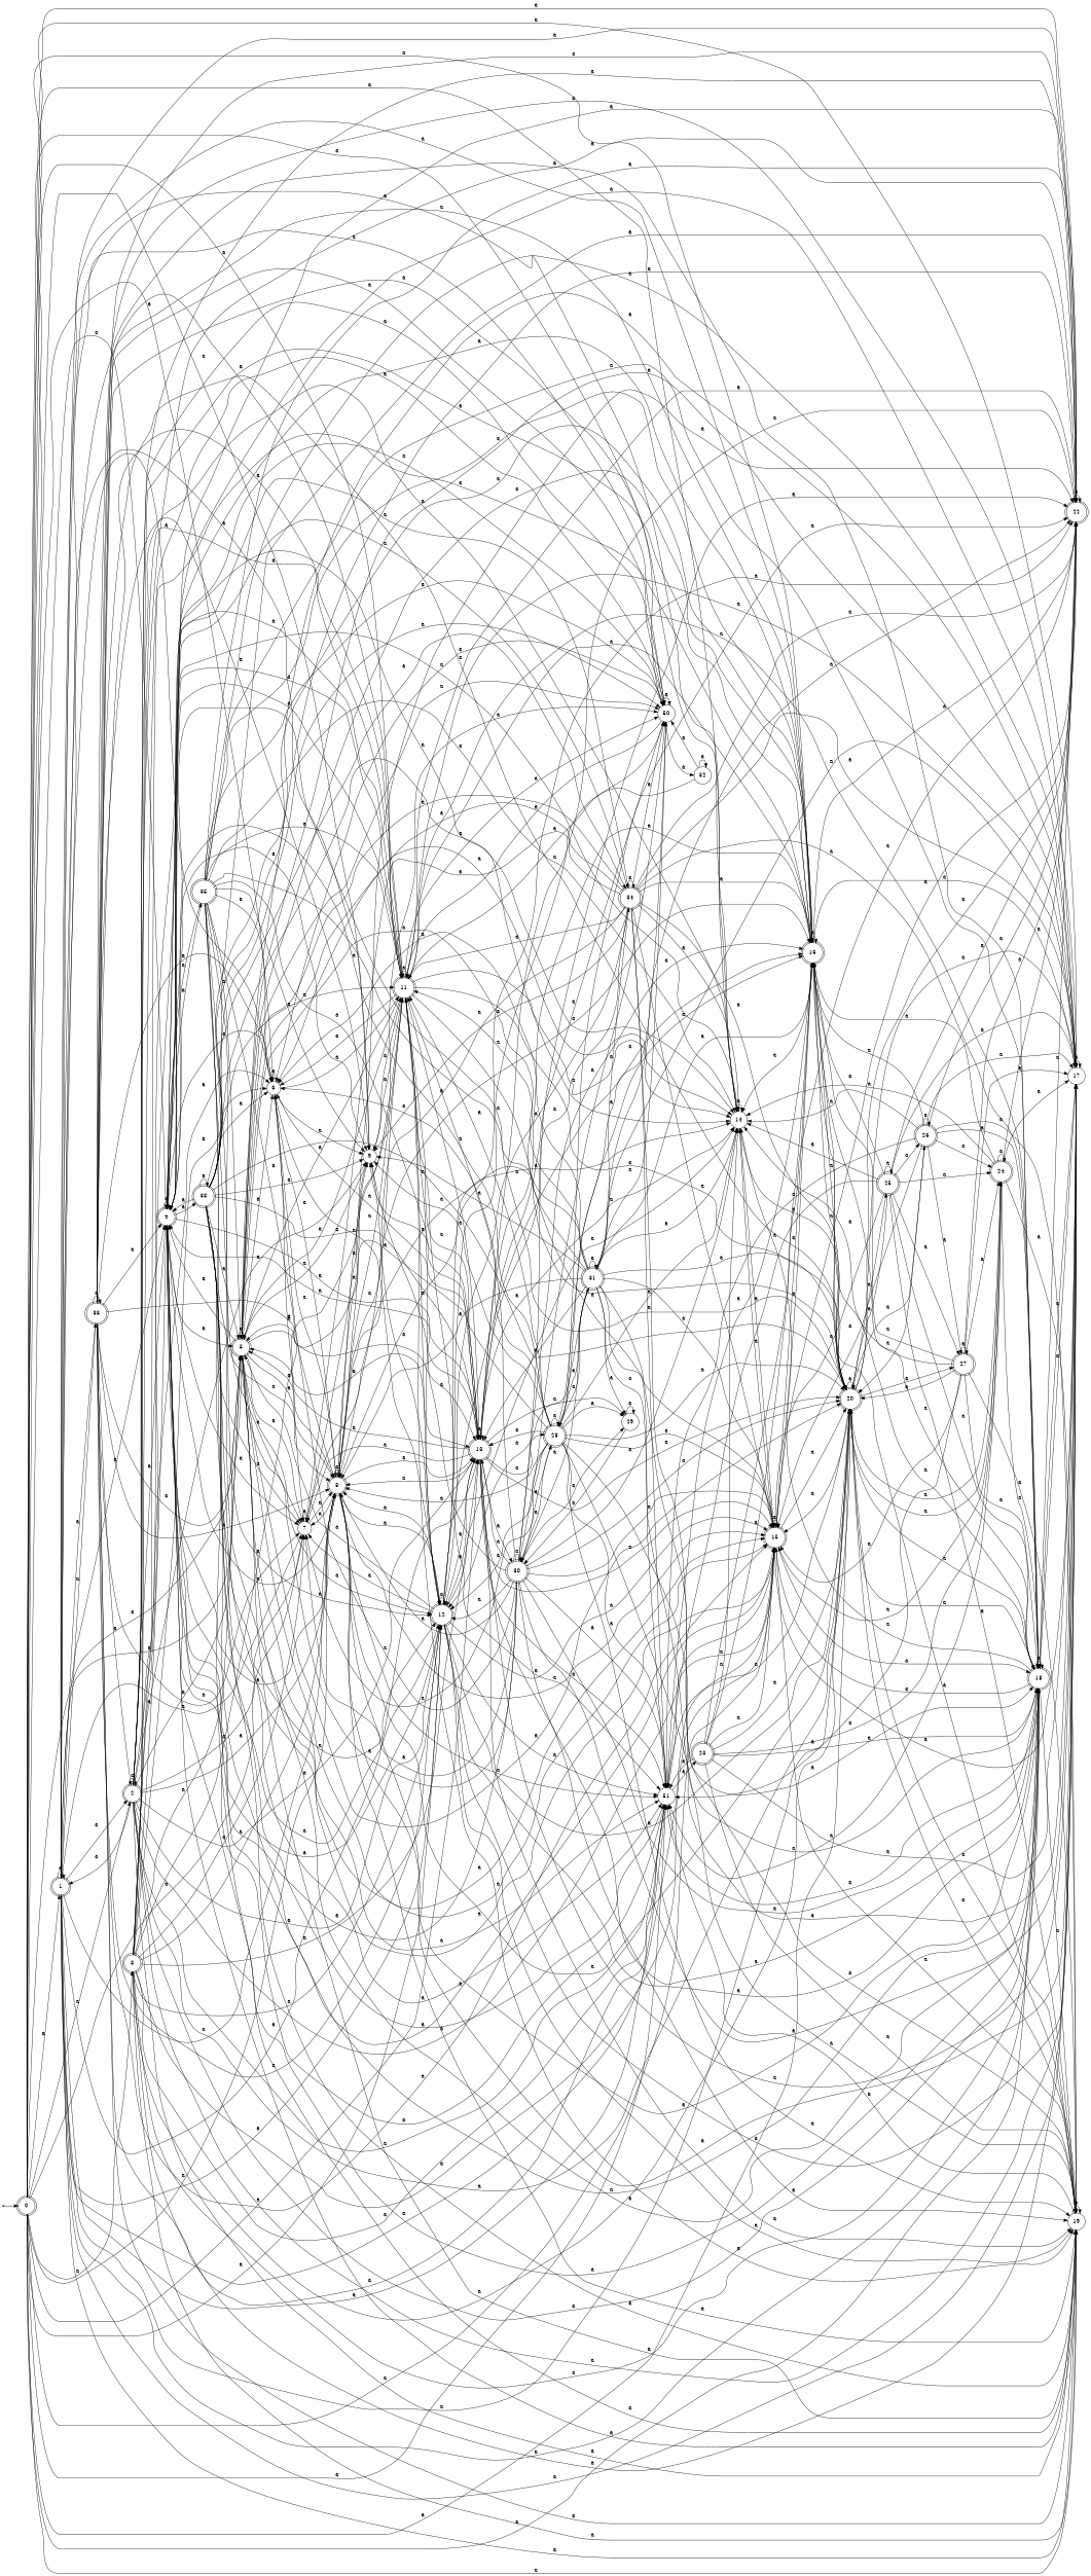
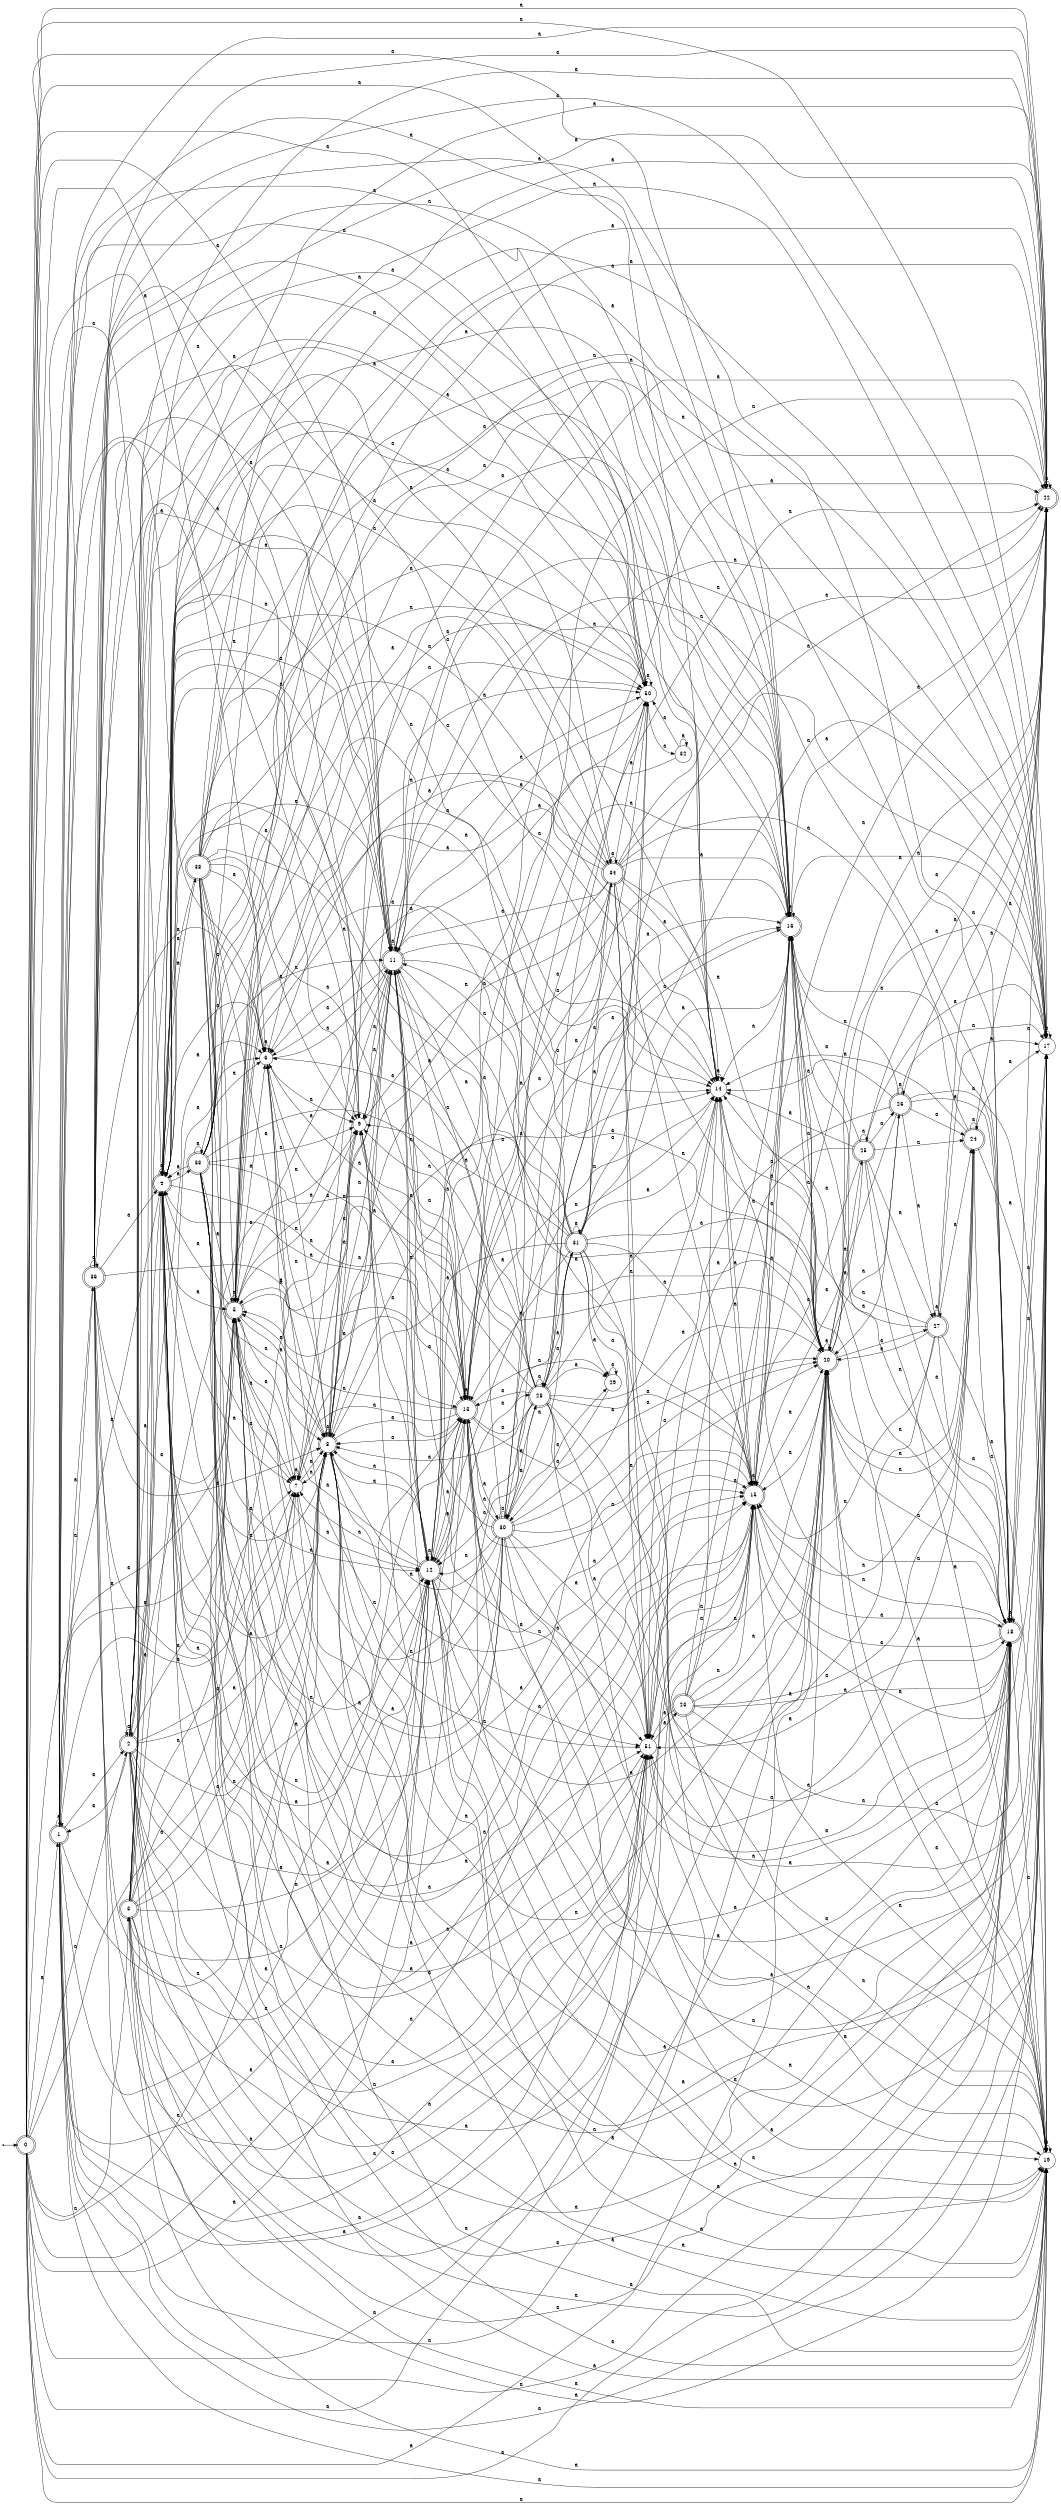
  digraph {
    rankdir=LR
    node [shape=doublecircle]
    dummy0 [shape=point]
    0
    1
    2
    3
    4
    5
    6 [shape=circle]
    7 [shape=circle]
    8
    9 [shape=circle]
    n12 [label=50 shape=circle]
    11
    12
    13
    14 [shape=circle]
    15
    16
    17 [shape=circle]
    18
    19 [shape=circle]
    20
    n23 [label=51 shape=circle]
    22
    36
    33
    34
-   35
+   35 [label=38]
    32 [shape=circle]
    28
    29 [shape=circle]
    30
    24
    25
    26
    27
    23
    31
    dummy0 -> 0
    0 -> 1 [label=a]
    0 -> 2 [label=a]
    0 -> 3 [label=a]
    0 -> 4 [label=a]
    0 -> 5 [label=a]
    0 -> 6 [label=a]
    0 -> 7 [label=a]
    0 -> 8 [label=a]
    0 -> 9 [label=a]
    0 -> n12 [label=a]
    0 -> 11 [label=a]
    0 -> 12 [label=a]
    0 -> 13 [label=a]
    0 -> 14 [label=a]
    0 -> 15 [label=a]
    0 -> 16 [label=a]
    0 -> 17 [label=a]
    0 -> 18 [label=a]
    0 -> 19 [label=a]
    0 -> 20 [label=a]
    0 -> n23 [label=a]
    0 -> 22 [label=a]
    1 -> 1 [label=a]
    1 -> 2 [label=a]
    1 -> 4 [label=a]
    1 -> 5 [label=a]
    1 -> 6 [label=a]
    1 -> 7 [label=a]
    1 -> 8 [label=a]
    1 -> 9 [label=a]
    1 -> n12 [label=a]
    1 -> 11 [label=a]
    1 -> 12 [label=a]
    1 -> 13 [label=a]
    1 -> 14 [label=a]
    1 -> 15 [label=a]
    1 -> 16 [label=a]
    1 -> 17 [label=a]
    1 -> 18 [label=a]
    1 -> 19 [label=a]
    1 -> 20 [label=a]
    1 -> n23 [label=a]
    1 -> 22 [label=a]
    1 -> 36 [label=a]
    2 -> 1 [label=a]
    2 -> 2 [label=a]
    2 -> 4 [label=a]
    2 -> 5 [label=a]
    2 -> 6 [label=a]
    2 -> 7 [label=a]
    2 -> 8 [label=a]
    2 -> 9 [label=a]
    2 -> n12 [label=a]
    2 -> 11 [label=a]
    2 -> 12 [label=a]
    2 -> 13 [label=a]
    2 -> 14 [label=a]
    2 -> 15 [label=a]
    2 -> 16 [label=a]
    2 -> 17 [label=a]
    2 -> 18 [label=a]
    2 -> 19 [label=a]
    2 -> 20 [label=a]
    2 -> n23 [label=a]
    2 -> 22 [label=a]
    3 -> 4 [label=a]
    3 -> 5 [label=a]
    3 -> 6 [label=a]
    3 -> 7 [label=a]
    3 -> 8 [label=a]
    3 -> 9 [label=a]
    3 -> n12 [label=a]
    3 -> 11 [label=a]
    3 -> 12 [label=a]
    3 -> 13 [label=a]
    3 -> 14 [label=a]
    3 -> 15 [label=a]
    3 -> 16 [label=a]
    3 -> 17 [label=a]
    3 -> 18 [label=a]
    3 -> 19 [label=a]
    3 -> 20 [label=a]
    3 -> n23 [label=a]
    3 -> 22 [label=a]
    4 -> 4 [label=a]
    4 -> 5 [label=a]
    4 -> 6 [label=a]
    4 -> 7 [label=a]
    4 -> 8 [label=a]
    4 -> 9 [label=a]
    4 -> n12 [label=a]
    4 -> 11 [label=a]
    4 -> 12 [label=a]
    4 -> 13 [label=a]
    4 -> 14 [label=a]
    4 -> 15 [label=a]
    4 -> 16 [label=a]
    4 -> 17 [label=a]
    4 -> 18 [label=a]
    4 -> 19 [label=a]
    4 -> 20 [label=a]
    4 -> n23 [label=a]
    4 -> 22 [label=a]
    4 -> 33 [label=a]
    4 -> 34 [label=a]
    4 -> 35 [label=a]
    5 -> 4 [label=a]
    5 -> 5 [label=a]
    5 -> 6 [label=a]
    5 -> 7 [label=a]
    5 -> 8 [label=a]
    5 -> 9 [label=a]
    5 -> n12 [label=a]
    5 -> 11 [label=a]
    5 -> 12 [label=a]
    5 -> 13 [label=a]
    5 -> 14 [label=a]
    5 -> 15 [label=a]
    5 -> 16 [label=a]
    5 -> 17 [label=a]
    5 -> 18 [label=a]
    5 -> 19 [label=a]
    5 -> 20 [label=a]
    5 -> n23 [label=a]
    5 -> 22 [label=a]
    6 -> 6 [label=a]
    6 -> 7 [label=a]
    6 -> 8 [label=a]
    6 -> 9 [label=a]
    6 -> n12 [label=a]
    6 -> 11 [label=a]
    7 -> 7 [label=a]
    7 -> 8 [label=a]
    8 -> 4 [label=a]
    8 -> 5 [label=a]
    8 -> 6 [label=a]
    8 -> 7 [label=a]
    8 -> 8 [label=a]
    8 -> 9 [label=a]
    8 -> n12 [label=a]
    8 -> 11 [label=a]
    8 -> 12 [label=a]
    8 -> 13 [label=a]
    8 -> 14 [label=a]
    8 -> 15 [label=a]
    8 -> 16 [label=a]
    8 -> 17 [label=a]
    8 -> 18 [label=a]
    8 -> 19 [label=a]
    8 -> 20 [label=a]
    8 -> n23 [label=a]
    8 -> 22 [label=a]
    9 -> 11 [label=a]
    n12 -> n12 [label=a]
    n12 -> 11 [label=a]
    n12 -> 32 [label=a]
    11 -> 4 [label=a]
    11 -> 5 [label=a]
    11 -> 6 [label=a]
    11 -> 7 [label=a]
    11 -> 8 [label=a]
    11 -> 9 [label=a]
    11 -> n12 [label=a]
    11 -> 11 [label=a]
    11 -> 12 [label=a]
    11 -> 13 [label=a]
    11 -> 14 [label=a]
    11 -> 15 [label=a]
    11 -> 16 [label=a]
    11 -> 17 [label=a]
    11 -> 18 [label=a]
    11 -> 19 [label=a]
    11 -> 20 [label=a]
    11 -> n23 [label=a]
    11 -> 22 [label=a]
    12 -> 4 [label=a]
    12 -> 5 [label=a]
    12 -> 6 [label=a]
    12 -> 7 [label=a]
    12 -> 8 [label=a]
    12 -> 9 [label=a]
    12 -> n12 [label=a]
    12 -> 11 [label=a]
    12 -> 12 [label=a]
    12 -> 13 [label=a]
    12 -> 14 [label=a]
    12 -> 15 [label=a]
    12 -> 16 [label=a]
    12 -> 17 [label=a]
    12 -> 18 [label=a]
    12 -> 19 [label=a]
    12 -> 20 [label=a]
    12 -> n23 [label=a]
    12 -> 22 [label=a]
    13 -> 4 [label=a]
    13 -> 5 [label=a]
    13 -> 6 [label=a]
    13 -> 7 [label=a]
    13 -> 8 [label=a]
    13 -> 9 [label=a]
    13 -> n12 [label=a]
    13 -> 11 [label=a]
    13 -> 12 [label=a]
    13 -> 13 [label=a]
    13 -> 14 [label=a]
    13 -> 15 [label=a]
    13 -> 16 [label=a]
    13 -> 17 [label=a]
    13 -> 18 [label=a]
    13 -> 19 [label=a]
    13 -> 20 [label=a]
    13 -> n23 [label=a]
    13 -> 22 [label=a]
    13 -> 28 [label=a]
    13 -> 29 [label=a]
    13 -> 30 [label=a]
    14 -> 14 [label=a]
    14 -> 15 [label=a]
    15 -> 14 [label=a]
    15 -> 15 [label=a]
    15 -> 16 [label=a]
    15 -> 17 [label=a]
    15 -> 18 [label=a]
    15 -> 19 [label=a]
    15 -> 20 [label=a]
    15 -> n23 [label=a]
    15 -> 22 [label=a]
    16 -> 14 [label=a]
    16 -> 15 [label=a]
    16 -> 16 [label=a]
    16 -> 17 [label=a]
    16 -> 18 [label=a]
    16 -> 19 [label=a]
    16 -> 20 [label=a]
    16 -> n23 [label=a]
    16 -> 22 [label=a]
    17 -> 17 [label=a]
    17 -> 18 [label=a]
    18 -> 14 [label=a]
    18 -> 15 [label=a]
    18 -> 16 [label=a]
    18 -> 17 [label=a]
    18 -> 18 [label=a]
    18 -> 19 [label=a]
    18 -> 20 [label=a]
    18 -> n23 [label=a]
    18 -> 22 [label=a]
    19 -> 19 [label=a]
    19 -> 20 [label=a]
    19 -> n23 [label=a]
    20 -> 14 [label=a]
    20 -> 15 [label=a]
    20 -> 16 [label=a]
    20 -> 17 [label=a]
    20 -> 18 [label=a]
    20 -> 19 [label=a]
    20 -> 20 [label=a]
    20 -> n23 [label=a]
    20 -> 22 [label=a]
    20 -> 24 [label=a]
    20 -> 25 [label=a]
    20 -> 26 [label=a]
    20 -> 27 [label=a]
    n23 -> 23 [label=a]
    22 -> 22 [label=a]
    36 -> 1 [label=a]
    36 -> 2 [label=a]
    36 -> 4 [label=a]
    36 -> 5 [label=a]
    36 -> 6 [label=a]
    36 -> 7 [label=a]
    36 -> 8 [label=a]
    36 -> 9 [label=a]
    36 -> n12 [label=a]
    36 -> 11 [label=a]
    36 -> 12 [label=a]
    36 -> 13 [label=a]
    36 -> 14 [label=a]
    36 -> 15 [label=a]
    36 -> 16 [label=a]
    36 -> 17 [label=a]
    36 -> 18 [label=a]
-   36 -> 19 [label=a]
+   9 -> 19 [label=a]
    36 -> 20 [label=a]
    36 -> n23 [label=a]
    36 -> 22 [label=a]
    36 -> 36 [label=a]
    33 -> 4 [label=a]
    33 -> 5 [label=a]
    33 -> 6 [label=a]
    33 -> 7 [label=a]
    33 -> 8 [label=a]
    33 -> 9 [label=a]
    33 -> n12 [label=a]
    33 -> 11 [label=a]
    33 -> 12 [label=a]
    33 -> 13 [label=a]
    33 -> 14 [label=a]
    33 -> 15 [label=a]
    33 -> 16 [label=a]
    33 -> 17 [label=a]
    33 -> 18 [label=a]
    33 -> 19 [label=a]
    33 -> 20 [label=a]
    33 -> n23 [label=a]
    33 -> 22 [label=a]
    33 -> 33 [label=a]
    33 -> 34 [label=a]
    34 -> 4 [label=a]
    34 -> 5 [label=a]
    34 -> 6 [label=a]
    34 -> 7 [label=a]
    34 -> 8 [label=a]
    34 -> 9 [label=a]
    34 -> n12 [label=a]
    34 -> 11 [label=a]
    34 -> 12 [label=a]
    34 -> 13 [label=a]
    34 -> 14 [label=a]
    34 -> 15 [label=a]
    34 -> 16 [label=a]
    34 -> 17 [label=a]
    34 -> 18 [label=a]
    34 -> 19 [label=a]
    34 -> 20 [label=a]
    34 -> n23 [label=a]
    34 -> 22 [label=a]
    34 -> 34 [label=a]
    35 -> 4 [label=a]
    35 -> 5 [label=a]
    35 -> 6 [label=a]
    35 -> 7 [label=a]
    35 -> 8 [label=a]
    35 -> 9 [label=a]
    35 -> n12 [label=a]
    35 -> 11 [label=a]
    35 -> 12 [label=a]
    35 -> 13 [label=a]
    35 -> 14 [label=a]
    35 -> 15 [label=a]
    35 -> 16 [label=a]
    35 -> 17 [label=a]
    35 -> 18 [label=a]
    35 -> 19 [label=a]
    35 -> 20 [label=a]
    35 -> n23 [label=a]
    35 -> 22 [label=a]
    32 -> n12 [label=a]
    32 -> 11 [label=a]
    32 -> 32 [label=a]
    28 -> 4 [label=a]
    28 -> 5 [label=a]
    28 -> 6 [label=a]
    28 -> 7 [label=a]
    28 -> 8 [label=a]
    28 -> 9 [label=a]
    28 -> n12 [label=a]
    28 -> 11 [label=a]
    28 -> 12 [label=a]
    28 -> 13 [label=a]
    28 -> 14 [label=a]
    28 -> 15 [label=a]
    28 -> 16 [label=a]
    28 -> 17 [label=a]
    28 -> 18 [label=a]
    28 -> 19 [label=a]
    28 -> 20 [label=a]
    28 -> n23 [label=a]
    28 -> 22 [label=a]
    28 -> 28 [label=a]
    28 -> 29 [label=a]
    28 -> 30 [label=a]
    28 -> 31 [label=a]
    29 -> 29 [label=a]
    29 -> 30 [label=a]
    30 -> 4 [label=a]
    30 -> 5 [label=a]
    30 -> 6 [label=a]
    30 -> 7 [label=a]
    30 -> 8 [label=a]
    30 -> 9 [label=a]
    30 -> n12 [label=a]
    30 -> 11 [label=a]
    30 -> 12 [label=a]
    30 -> 13 [label=a]
    30 -> 14 [label=a]
    30 -> 15 [label=a]
    30 -> 16 [label=a]
    30 -> 17 [label=a]
    30 -> 18 [label=a]
    30 -> 19 [label=a]
    30 -> 20 [label=a]
    30 -> n23 [label=a]
    30 -> 22 [label=a]
    30 -> 28 [label=a]
    30 -> 29 [label=a]
    30 -> 30 [label=a]
    24 -> 14 [label=a]
    24 -> 15 [label=a]
    24 -> 16 [label=a]
    24 -> 17 [label=a]
    24 -> 18 [label=a]
    24 -> 19 [label=a]
    24 -> 20 [label=a]
    24 -> n23 [label=a]
    24 -> 22 [label=a]
    24 -> 24 [label=a]
    25 -> 14 [label=a]
    25 -> 15 [label=a]
    25 -> 16 [label=a]
    25 -> 17 [label=a]
    25 -> 18 [label=a]
    25 -> 19 [label=a]
    25 -> 20 [label=a]
    25 -> n23 [label=a]
    25 -> 22 [label=a]
    25 -> 24 [label=a]
    25 -> 25 [label=a]
    25 -> 26 [label=a]
    25 -> 27 [label=a]
    26 -> 14 [label=a]
    26 -> 15 [label=a]
    26 -> 16 [label=a]
    26 -> 17 [label=a]
    26 -> 18 [label=a]
    26 -> 19 [label=a]
    26 -> 20 [label=a]
    26 -> n23 [label=a]
    26 -> 22 [label=a]
    26 -> 24 [label=a]
    26 -> 26 [label=a]
    26 -> 27 [label=a]
    27 -> 14 [label=a]
    27 -> 15 [label=a]
    27 -> 16 [label=a]
    27 -> 17 [label=a]
    27 -> 18 [label=a]
    27 -> 19 [label=a]
    27 -> 20 [label=a]
    27 -> n23 [label=a]
    27 -> 22 [label=a]
    27 -> 24 [label=a]
    27 -> 27 [label=a]
    23 -> 14 [label=a]
    23 -> 15 [label=a]
    23 -> 16 [label=a]
    23 -> 17 [label=a]
    23 -> 18 [label=a]
    23 -> 19 [label=a]
    23 -> 20 [label=a]
    23 -> n23 [label=a]
    23 -> 22 [label=a]
    23 -> 24 [label=a]
    31 -> 5 [label=a]
    31 -> 6 [label=a]
    31 -> 7 [label=a]
    31 -> 8 [label=a]
    31 -> 9 [label=a]
    31 -> n12 [label=a]
    31 -> 11 [label=a]
    31 -> 12 [label=a]
    31 -> 13 [label=a]
    31 -> 14 [label=a]
    31 -> 15 [label=a]
    31 -> 16 [label=a]
    31 -> 17 [label=a]
    31 -> 18 [label=a]
    31 -> 19 [label=a]
    31 -> 20 [label=a]
    31 -> n23 [label=a]
    31 -> 22 [label=a]
    31 -> 34 [label=a]
    31 -> 28 [label=a]
    31 -> 29 [label=a]
    31 -> 30 [label=a]
    31 -> 31 [label=a]
  }
